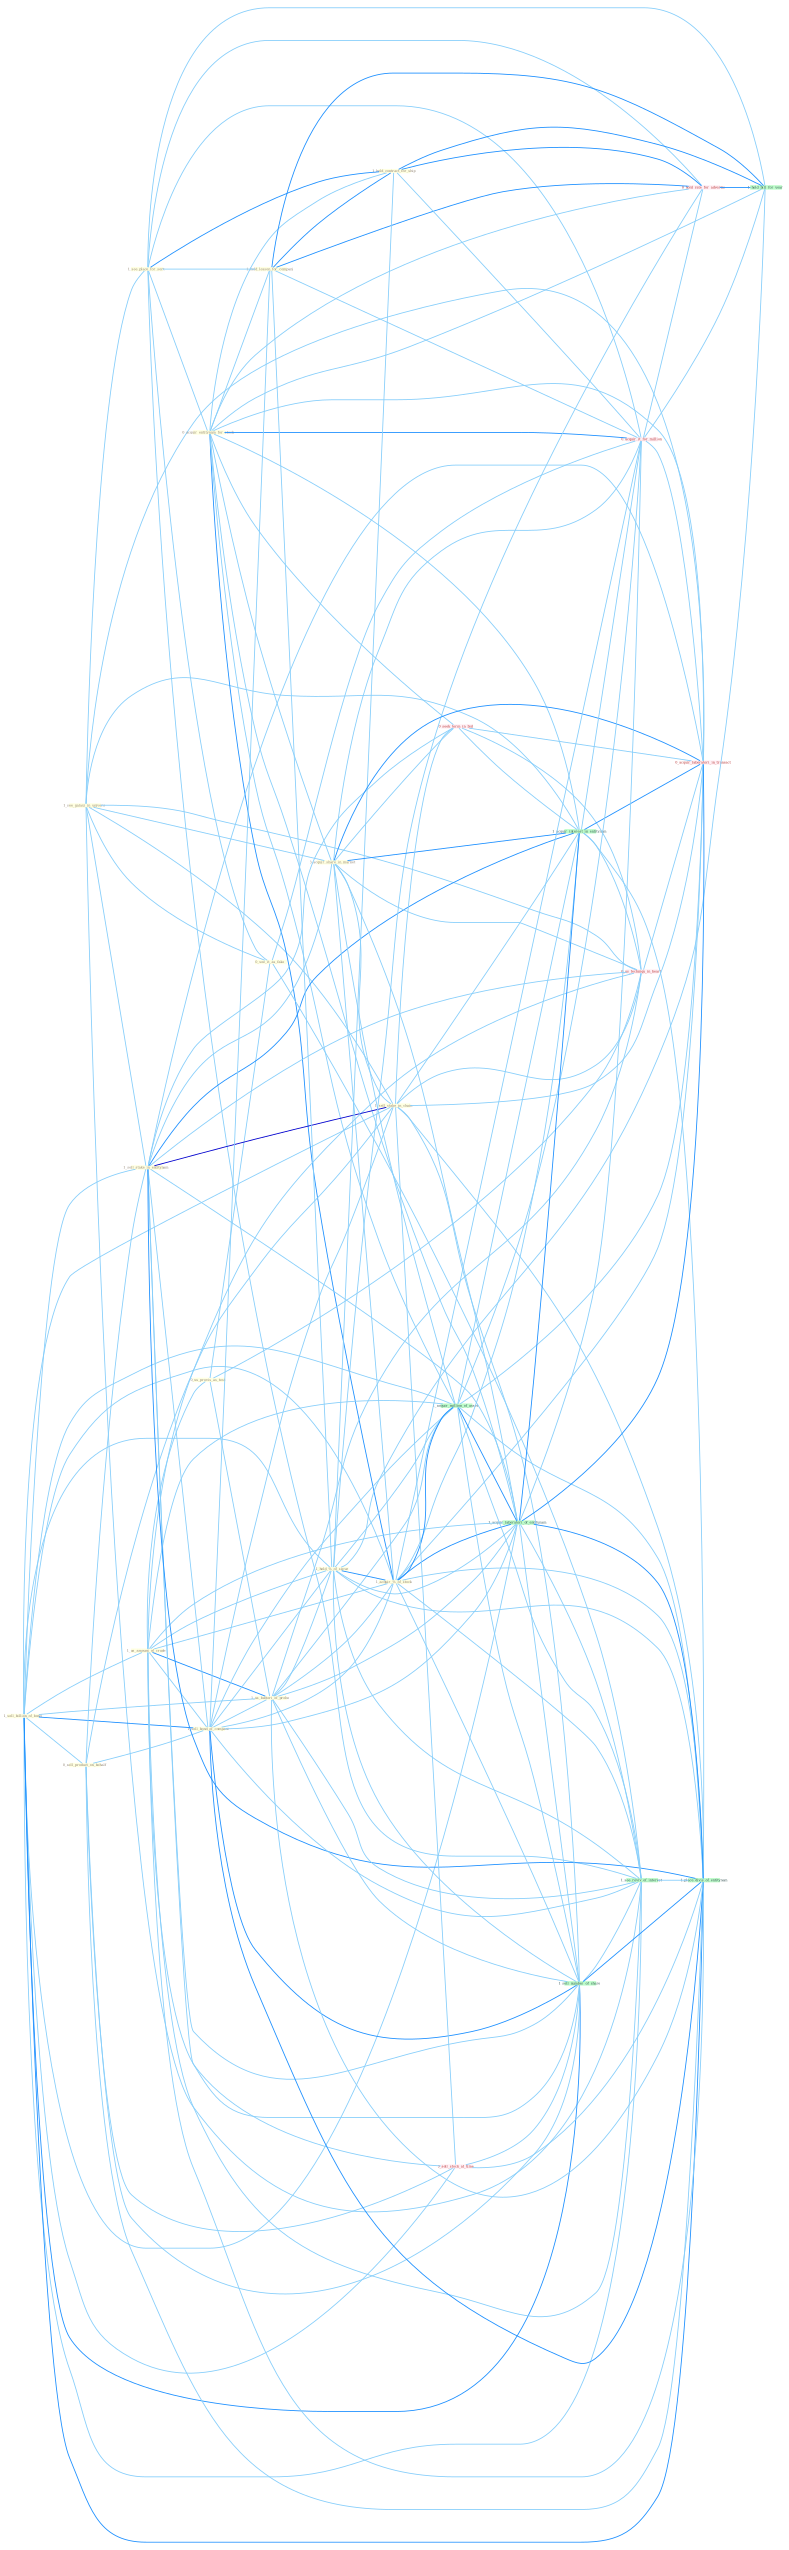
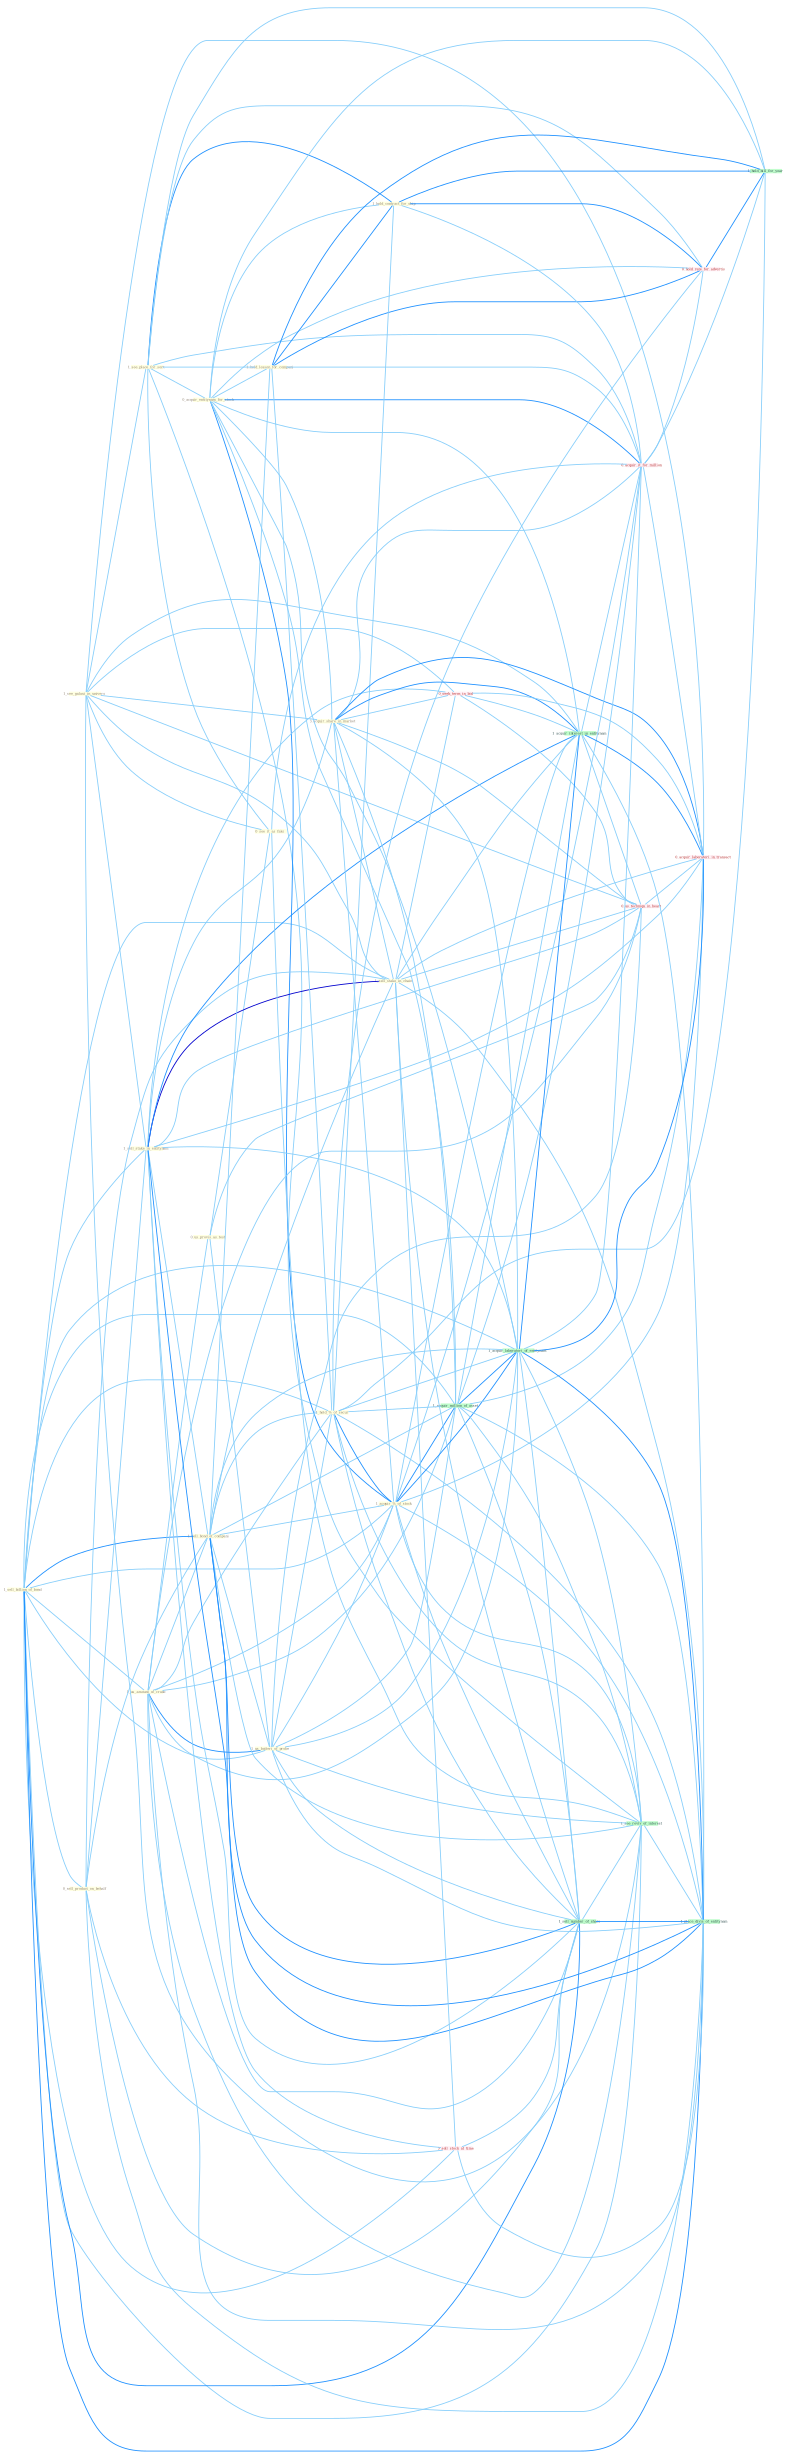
  graph {
    rankdir=LR
    node [color="#ffffe0" fixedsize=true fontcolor="#8b7d6b" fontsize=4 shape=polygon style=filled]
    edge [color="#87cefa" w=1]
    "1_see_galaxi_in_univers " [height=.06 width=.5]
    "1_see_place_for_sort " [height=.06 width=.5]
    "1_sell_billion_of_bond " [height=.06 width=.5]
    "0_acquir_entitynam_for_stock " [height=.06 width=.5]
    "1_us_amount_of_crude " [height=.06 width=.5]
    "0_sell_product_on_behalf " [height=.06 width=.5]
    "0_us_provis_as_test " [height=.06 width=.5]
    "1_sell_stake_in_entitynam " [height=.06 width=.5]
    "1_sell_bond_of_compani " [height=.06 width=.5]
    "1_hold_lesson_for_compani " [height=.06 width=.5]
    "1_us_batteri_of_probe " [height=.06 width=.5]
    "1_hold_%_of_secur " [height=.06 width=.5]
    n13 [height=.06 label="3_acquir_share_in_market" width=.5]
    "1_acquir_%_of_stock " [height=.06 width=.5]
    "0_see_it_as_fake " [height=.06 width=.5]
    "1_sell_stake_in_chain " [height=.06 width=.5]
    "1_hold_contract_for_ship " [height=.06 width=.5]
    "0_seek_term_in_bid " [color="#fff0f5" fontcolor="#b22222" height=.06 width=.5]
    "0_us_techniqu_in_heart " [color="#fff0f5" fontcolor="#b22222" height=.06 width=.5]
    "0_acquir_it_for_million " [color="#fff0f5" fontcolor="#b22222" height=.06 width=.5]
    "0_hold_rate_for_advertis " [color="#fff0f5" fontcolor="#b22222" height=.06 width=.5]
    "0_acquir_laboratori_in_transact " [color="#fff0f5" fontcolor="#b22222" height=.06 width=.5]
    "0_sell_stock_at_time " [color="#fff0f5" fontcolor="#b22222" height=.06 width=.5]
    "1_acquir_interest_in_entitynam " [color="#BDFCC9" fontcolor="#2f4f4f" height=.06 width=.5]
    "1_see_reviv_of_interest " [color="#BDFCC9" fontcolor="#2f4f4f" height=.06 width=.5]
    "1_hold_bill_for_year " [color="#BDFCC9" fontcolor="#2f4f4f" height=.06 width=.5]
    "1_acquir_million_of_asset " [color="#BDFCC9" fontcolor="#2f4f4f" height=.06 width=.5]
    "1_acquir_laboratori_of_entitynam " [color="#BDFCC9" fontcolor="#2f4f4f" height=.06 width=.5]
    "1_sell_number_of_share " [color="#BDFCC9" fontcolor="#2f4f4f" height=.06 width=.5]
    n30 [color="#BDFCC9" fontcolor="#2f4f4f" height=.06 label="1_place_divis_of_entitynam" width=.5]
    subgraph sub_1 {
      "1_see_galaxi_in_univers "
      "1_see_place_for_sort "
      "1_sell_billion_of_bond "
      "0_acquir_entitynam_for_stock "
      "1_us_amount_of_crude "
      "0_sell_product_on_behalf "
      "0_us_provis_as_test "
      "1_sell_stake_in_entitynam "
      "1_sell_bond_of_compani "
      "1_hold_lesson_for_compani "
      "1_us_batteri_of_probe "
      "1_hold_%_of_secur "
      n13
      "1_acquir_%_of_stock "
      "0_see_it_as_fake "
      "1_sell_stake_in_chain "
      "1_hold_contract_for_ship "
    }
    subgraph sub_2 {
      "0_seek_term_in_bid "
      "0_us_techniqu_in_heart "
      "0_acquir_it_for_million "
      "0_hold_rate_for_advertis "
      "0_acquir_laboratori_in_transact "
      "0_sell_stock_at_time "
    }
    "1_see_galaxi_in_univers " -- "1_see_place_for_sort "
    "1_see_galaxi_in_univers " -- "1_sell_stake_in_entitynam "
    "1_see_galaxi_in_univers " -- n13
    "1_see_galaxi_in_univers " -- "0_see_it_as_fake "
    "1_see_galaxi_in_univers " -- "1_sell_stake_in_chain "
-   "0_acquir_entitynam_for_stock " -- "0_seek_term_in_bid "
+   "1_see_galaxi_in_univers " -- "0_seek_term_in_bid "
    "1_see_galaxi_in_univers " -- "0_us_techniqu_in_heart "
    "1_see_galaxi_in_univers " -- "0_acquir_laboratori_in_transact "
    "1_see_galaxi_in_univers " -- "1_acquir_interest_in_entitynam "
    "1_see_galaxi_in_univers " -- "1_see_reviv_of_interest "
    "1_see_place_for_sort " -- "0_acquir_entitynam_for_stock "
    "1_see_place_for_sort " -- "1_hold_lesson_for_compani "
    "1_see_place_for_sort " -- "0_see_it_as_fake "
    "1_see_place_for_sort " -- "1_hold_contract_for_ship " [color="#1e90ff"]
    "1_see_place_for_sort " -- "0_acquir_it_for_million "
    "1_see_place_for_sort " -- "0_hold_rate_for_advertis "
    "1_see_place_for_sort " -- "1_see_reviv_of_interest "
    "1_see_place_for_sort " -- "1_hold_bill_for_year "
    "1_sell_billion_of_bond " -- "1_us_amount_of_crude "
    "1_sell_billion_of_bond " -- "0_sell_product_on_behalf "
    "1_sell_billion_of_bond " -- "1_sell_stake_in_entitynam "
    "1_sell_billion_of_bond " -- "1_sell_bond_of_compani " [color="#1e90ff" w=2]
    "1_sell_billion_of_bond " -- "1_us_batteri_of_probe "
    "1_sell_billion_of_bond " -- "1_hold_%_of_secur "
    "1_sell_billion_of_bond " -- "1_acquir_%_of_stock "
    "1_sell_billion_of_bond " -- "1_sell_stake_in_chain "
    "1_sell_billion_of_bond " -- "0_sell_stock_at_time "
    "1_sell_billion_of_bond " -- "1_see_reviv_of_interest "
    "1_sell_billion_of_bond " -- "1_acquir_million_of_asset "
    "1_sell_billion_of_bond " -- "1_acquir_laboratori_of_entitynam "
    "1_sell_billion_of_bond " -- "1_sell_number_of_share " [color="#1e90ff" w=2]
    "1_sell_billion_of_bond " -- n30 [color="#1e90ff" w=2]
    "0_acquir_entitynam_for_stock " -- "1_hold_lesson_for_compani "
    "0_acquir_entitynam_for_stock " -- n13
    "0_acquir_entitynam_for_stock " -- "1_acquir_%_of_stock " [color="#1e90ff" w=2]
    "0_acquir_entitynam_for_stock " -- "1_hold_contract_for_ship "
    "0_acquir_entitynam_for_stock " -- "0_acquir_it_for_million " [color="#1e90ff" w=2]
    "0_acquir_entitynam_for_stock " -- "0_hold_rate_for_advertis "
-   "0_acquir_entitynam_for_stock " -- "0_acquir_laboratori_in_transact "
    "0_acquir_entitynam_for_stock " -- "1_acquir_interest_in_entitynam "
    "0_acquir_entitynam_for_stock " -- "1_hold_bill_for_year "
    "0_acquir_entitynam_for_stock " -- "1_acquir_million_of_asset "
    "0_acquir_entitynam_for_stock " -- "1_acquir_laboratori_of_entitynam "
    "1_us_amount_of_crude " -- "0_us_provis_as_test "
    "1_us_amount_of_crude " -- "1_sell_bond_of_compani "
    "1_us_amount_of_crude " -- "1_us_batteri_of_probe " [color="#1e90ff" w=2]
    "1_us_amount_of_crude " -- "1_hold_%_of_secur "
    "1_us_amount_of_crude " -- "1_acquir_%_of_stock "
    "1_us_amount_of_crude " -- "0_us_techniqu_in_heart "
    "1_us_amount_of_crude " -- "1_see_reviv_of_interest "
    "1_us_amount_of_crude " -- "1_acquir_million_of_asset "
    "1_us_amount_of_crude " -- "1_acquir_laboratori_of_entitynam "
    "1_us_amount_of_crude " -- "1_sell_number_of_share "
    "1_us_amount_of_crude " -- n30
    "0_sell_product_on_behalf " -- "1_sell_stake_in_entitynam "
    "0_sell_product_on_behalf " -- "1_sell_bond_of_compani "
    "0_sell_product_on_behalf " -- "1_sell_stake_in_chain "
    "0_sell_product_on_behalf " -- "0_sell_stock_at_time "
    "0_sell_product_on_behalf " -- "1_sell_number_of_share "
    "0_sell_product_on_behalf " -- n30
    "0_us_provis_as_test " -- "1_us_batteri_of_probe "
    "0_us_provis_as_test " -- "0_see_it_as_fake "
    "0_us_provis_as_test " -- "0_us_techniqu_in_heart "
    "1_sell_stake_in_entitynam " -- "1_sell_bond_of_compani "
    "1_sell_stake_in_entitynam " -- n13
    "1_sell_stake_in_entitynam " -- "1_sell_stake_in_chain " [color="#0000cd" w=3]
    "1_sell_stake_in_entitynam " -- "0_seek_term_in_bid "
    "1_sell_stake_in_entitynam " -- "0_us_techniqu_in_heart "
    "1_sell_stake_in_entitynam " -- "0_acquir_laboratori_in_transact "
    "1_sell_stake_in_entitynam " -- "0_sell_stock_at_time "
    "1_sell_stake_in_entitynam " -- "1_acquir_interest_in_entitynam " [color="#1e90ff" w=2]
    "1_sell_stake_in_entitynam " -- "1_acquir_laboratori_of_entitynam "
    "1_sell_stake_in_entitynam " -- "1_sell_number_of_share "
    "1_sell_stake_in_entitynam " -- n30 [color="#1e90ff" w=2]
    "1_sell_bond_of_compani " -- "1_hold_lesson_for_compani "
    "1_sell_bond_of_compani " -- "1_us_batteri_of_probe "
    "1_sell_bond_of_compani " -- "1_hold_%_of_secur "
    "1_sell_bond_of_compani " -- "1_acquir_%_of_stock "
    "1_sell_bond_of_compani " -- "1_sell_stake_in_chain "
    "1_sell_bond_of_compani " -- "1_see_reviv_of_interest "
    "1_sell_bond_of_compani " -- "1_acquir_million_of_asset "
    "1_sell_bond_of_compani " -- "1_acquir_laboratori_of_entitynam "
    "1_sell_bond_of_compani " -- "1_sell_number_of_share " [color="#1e90ff" w=2]
    "1_sell_bond_of_compani " -- n30 [color="#1e90ff" w=2]
    "1_hold_lesson_for_compani " -- "1_hold_%_of_secur "
    "1_hold_lesson_for_compani " -- "1_hold_contract_for_ship " [color="#1e90ff" w=2]
    "1_hold_lesson_for_compani " -- "0_acquir_it_for_million "
    "1_hold_lesson_for_compani " -- "0_hold_rate_for_advertis " [color="#1e90ff" w=2]
    "1_hold_lesson_for_compani " -- "1_hold_bill_for_year " [color="#1e90ff" w=2]
    "1_us_batteri_of_probe " -- "1_hold_%_of_secur "
    "1_us_batteri_of_probe " -- "1_acquir_%_of_stock "
    "1_us_batteri_of_probe " -- "0_us_techniqu_in_heart "
    "1_us_batteri_of_probe " -- "1_see_reviv_of_interest "
    "1_us_batteri_of_probe " -- "1_acquir_million_of_asset "
    "1_us_batteri_of_probe " -- "1_acquir_laboratori_of_entitynam "
    "1_us_batteri_of_probe " -- "1_sell_number_of_share "
    "1_us_batteri_of_probe " -- n30
    "1_hold_%_of_secur " -- "1_acquir_%_of_stock " [color="#1e90ff" w=2]
    "1_hold_%_of_secur " -- "1_hold_contract_for_ship "
    "1_hold_%_of_secur " -- "0_hold_rate_for_advertis "
    "1_hold_%_of_secur " -- "1_see_reviv_of_interest "
    "1_hold_%_of_secur " -- "1_hold_bill_for_year "
    "1_hold_%_of_secur " -- "1_acquir_million_of_asset "
    "1_hold_%_of_secur " -- "1_acquir_laboratori_of_entitynam "
    "1_hold_%_of_secur " -- "1_sell_number_of_share "
    "1_hold_%_of_secur " -- n30
    n13 -- "1_acquir_%_of_stock "
    n13 -- "1_sell_stake_in_chain "
    n13 -- "0_seek_term_in_bid "
    n13 -- "0_us_techniqu_in_heart "
    n13 -- "0_acquir_it_for_million "
    n13 -- "0_acquir_laboratori_in_transact " [color="#1e90ff" w=2]
    n13 -- "1_acquir_interest_in_entitynam " [color="#1e90ff" w=2]
    n13 -- "1_acquir_million_of_asset "
    n13 -- "1_acquir_laboratori_of_entitynam "
    "1_acquir_%_of_stock " -- "0_acquir_it_for_million "
    "1_acquir_%_of_stock " -- "0_acquir_laboratori_in_transact "
    "1_acquir_%_of_stock " -- "1_acquir_interest_in_entitynam "
    "1_acquir_%_of_stock " -- "1_see_reviv_of_interest "
    "1_acquir_%_of_stock " -- "1_acquir_million_of_asset " [color="#1e90ff" w=2]
    "1_acquir_%_of_stock " -- "1_acquir_laboratori_of_entitynam " [color="#1e90ff" w=2]
    "1_acquir_%_of_stock " -- "1_sell_number_of_share "
    "1_acquir_%_of_stock " -- n30
    "0_see_it_as_fake " -- "0_acquir_it_for_million "
    "0_see_it_as_fake " -- "1_see_reviv_of_interest "
    "1_sell_stake_in_chain " -- "0_seek_term_in_bid "
    "1_sell_stake_in_chain " -- "0_us_techniqu_in_heart "
    "1_sell_stake_in_chain " -- "0_acquir_laboratori_in_transact "
    "1_sell_stake_in_chain " -- "0_sell_stock_at_time "
    "1_sell_stake_in_chain " -- "1_acquir_interest_in_entitynam "
    "1_sell_stake_in_chain " -- "1_sell_number_of_share "
    "1_sell_stake_in_chain " -- n30
    "1_hold_contract_for_ship " -- "0_acquir_it_for_million "
    "1_hold_contract_for_ship " -- "0_hold_rate_for_advertis " [color="#1e90ff" w=2]
    "1_hold_contract_for_ship " -- "1_hold_bill_for_year " [color="#1e90ff" w=2]
    "0_seek_term_in_bid " -- "0_us_techniqu_in_heart "
    "0_seek_term_in_bid " -- "0_acquir_laboratori_in_transact "
    "0_seek_term_in_bid " -- "1_acquir_interest_in_entitynam "
    "0_us_techniqu_in_heart " -- "0_acquir_laboratori_in_transact "
    "0_acquir_it_for_million " -- "0_hold_rate_for_advertis "
    "0_acquir_it_for_million " -- "0_acquir_laboratori_in_transact "
    "0_acquir_it_for_million " -- "1_hold_bill_for_year "
    "0_hold_rate_for_advertis " -- "1_hold_bill_for_year " [color="#1e90ff" w=2]
    "0_sell_stock_at_time " -- "1_sell_number_of_share "
    "0_sell_stock_at_time " -- n30
    "1_acquir_interest_in_entitynam " -- "0_us_techniqu_in_heart "
    "1_acquir_interest_in_entitynam " -- "0_acquir_it_for_million "
    "1_acquir_interest_in_entitynam " -- "0_acquir_laboratori_in_transact " [color="#1e90ff" w=2]
    "1_acquir_interest_in_entitynam " -- n30
    "1_see_reviv_of_interest " -- n30
    "1_acquir_million_of_asset " -- "0_acquir_it_for_million "
    "1_acquir_million_of_asset " -- "0_acquir_laboratori_in_transact "
    "1_acquir_million_of_asset " -- "1_acquir_interest_in_entitynam "
    "1_acquir_million_of_asset " -- "1_see_reviv_of_interest "
    "1_acquir_million_of_asset " -- "1_acquir_laboratori_of_entitynam " [color="#1e90ff" w=2]
    "1_acquir_million_of_asset " -- "1_sell_number_of_share "
    "1_acquir_million_of_asset " -- n30
    "1_acquir_laboratori_of_entitynam " -- "0_acquir_it_for_million "
    "1_acquir_laboratori_of_entitynam " -- "0_acquir_laboratori_in_transact " [color="#1e90ff" w=2]
    "1_acquir_laboratori_of_entitynam " -- "1_acquir_interest_in_entitynam " [color="#1e90ff" w=2]
    "1_acquir_laboratori_of_entitynam " -- "1_see_reviv_of_interest "
    "1_acquir_laboratori_of_entitynam " -- "1_sell_number_of_share "
    "1_acquir_laboratori_of_entitynam " -- n30 [color="#1e90ff" w=2]
    "1_sell_number_of_share " -- "1_see_reviv_of_interest "
    "1_sell_number_of_share " -- n30 [color="#1e90ff" w=2]
  }
